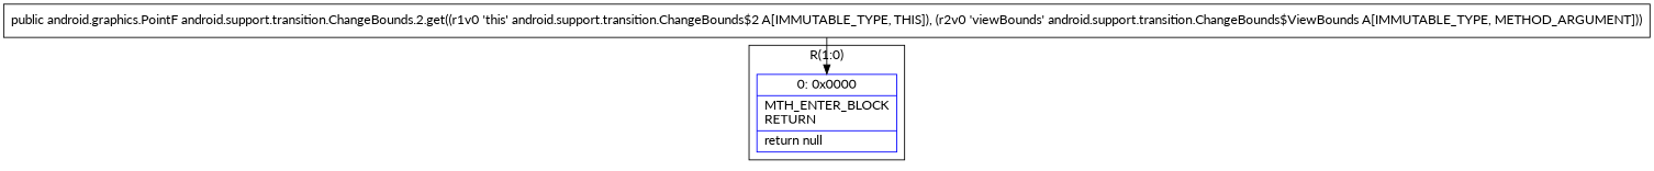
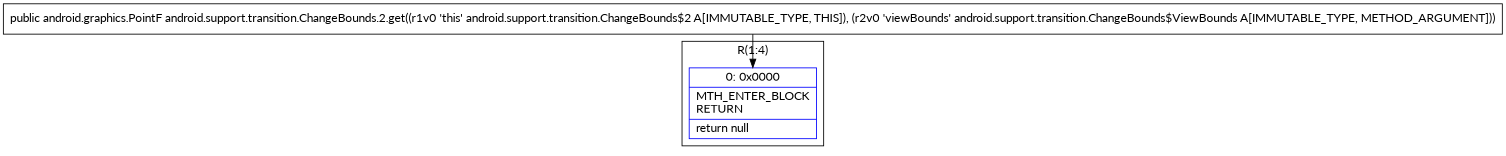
  digraph {
    fontname=Lato
    node [shape=record fontname=Lato]
    n1 [color=blue label="{0\:\ 0x0000|MTH_ENTER_BLOCK\lRETURN\l|return null\l}"]
    n2 [label="{public android.graphics.PointF android.support.transition.ChangeBounds.2.get((r1v0 'this' android.support.transition.ChangeBounds$2 A[IMMUTABLE_TYPE, THIS]), (r2v0 'viewBounds' android.support.transition.ChangeBounds$ViewBounds A[IMMUTABLE_TYPE, METHOD_ARGUMENT])) }"]
    subgraph cluster_1 {
-     label="R(1:0)"
+     label="R(1:4)"
      n1
    }
    n2 -> n1 [fontname=Lato]
  }
